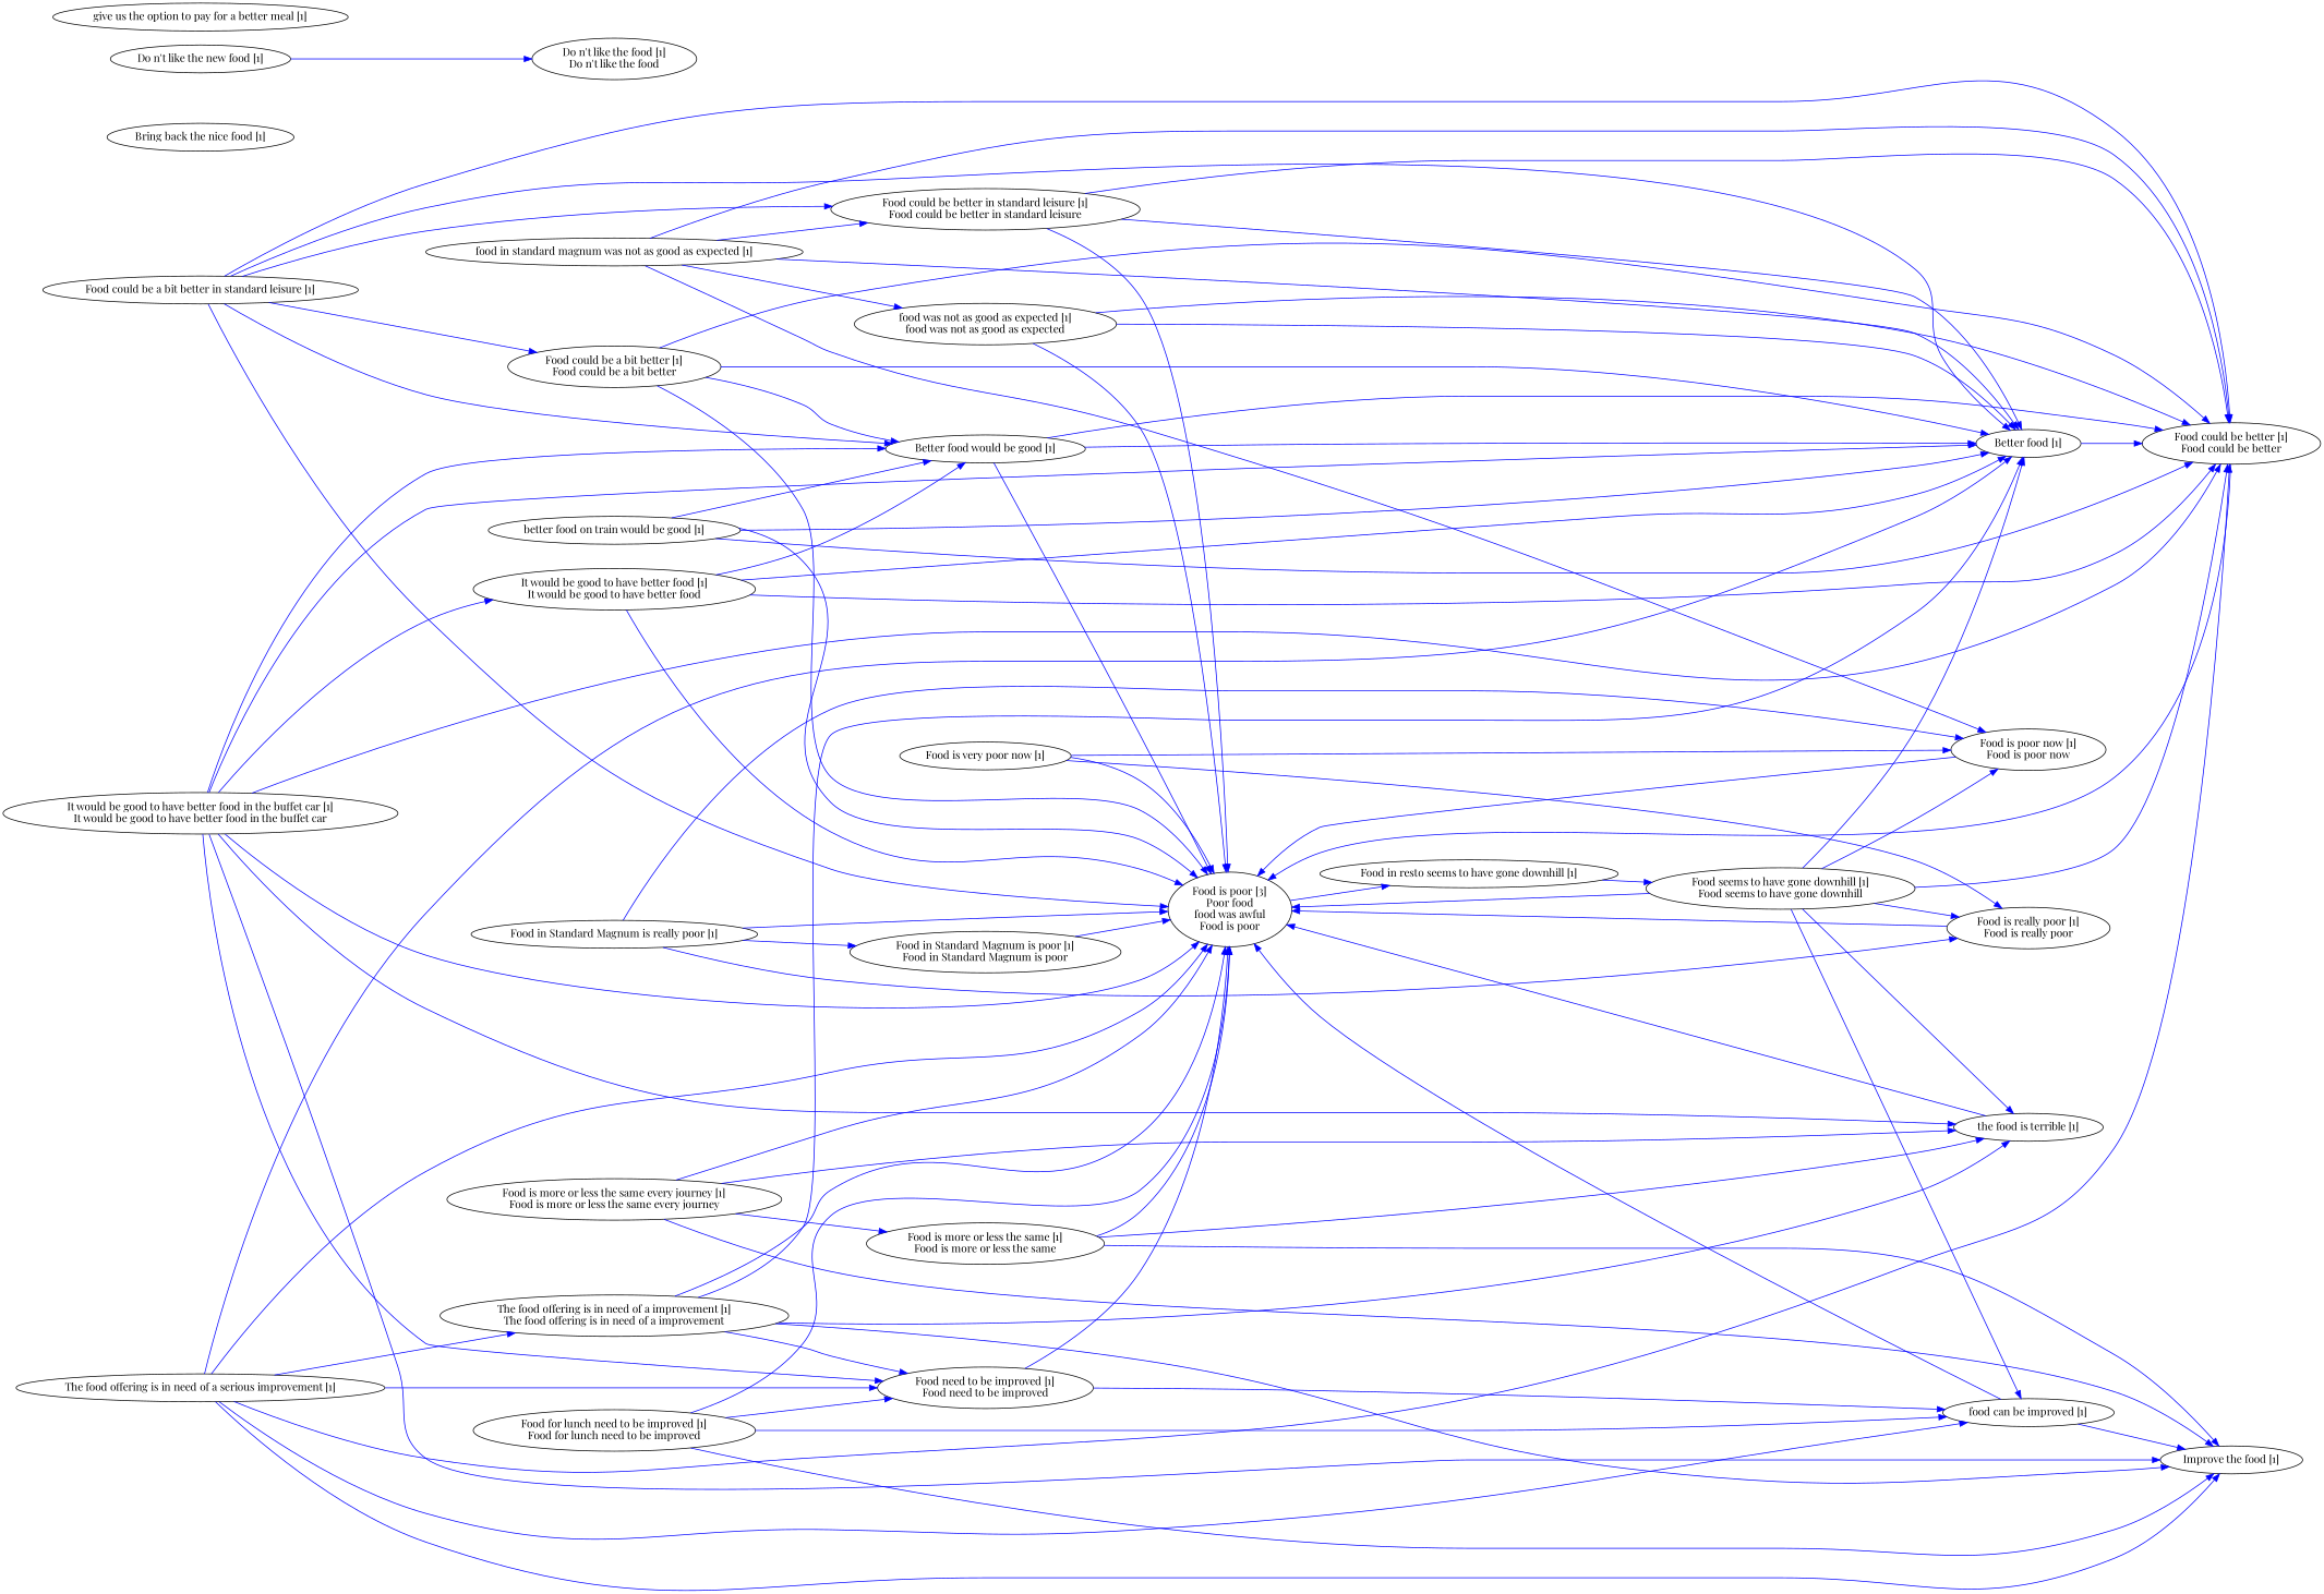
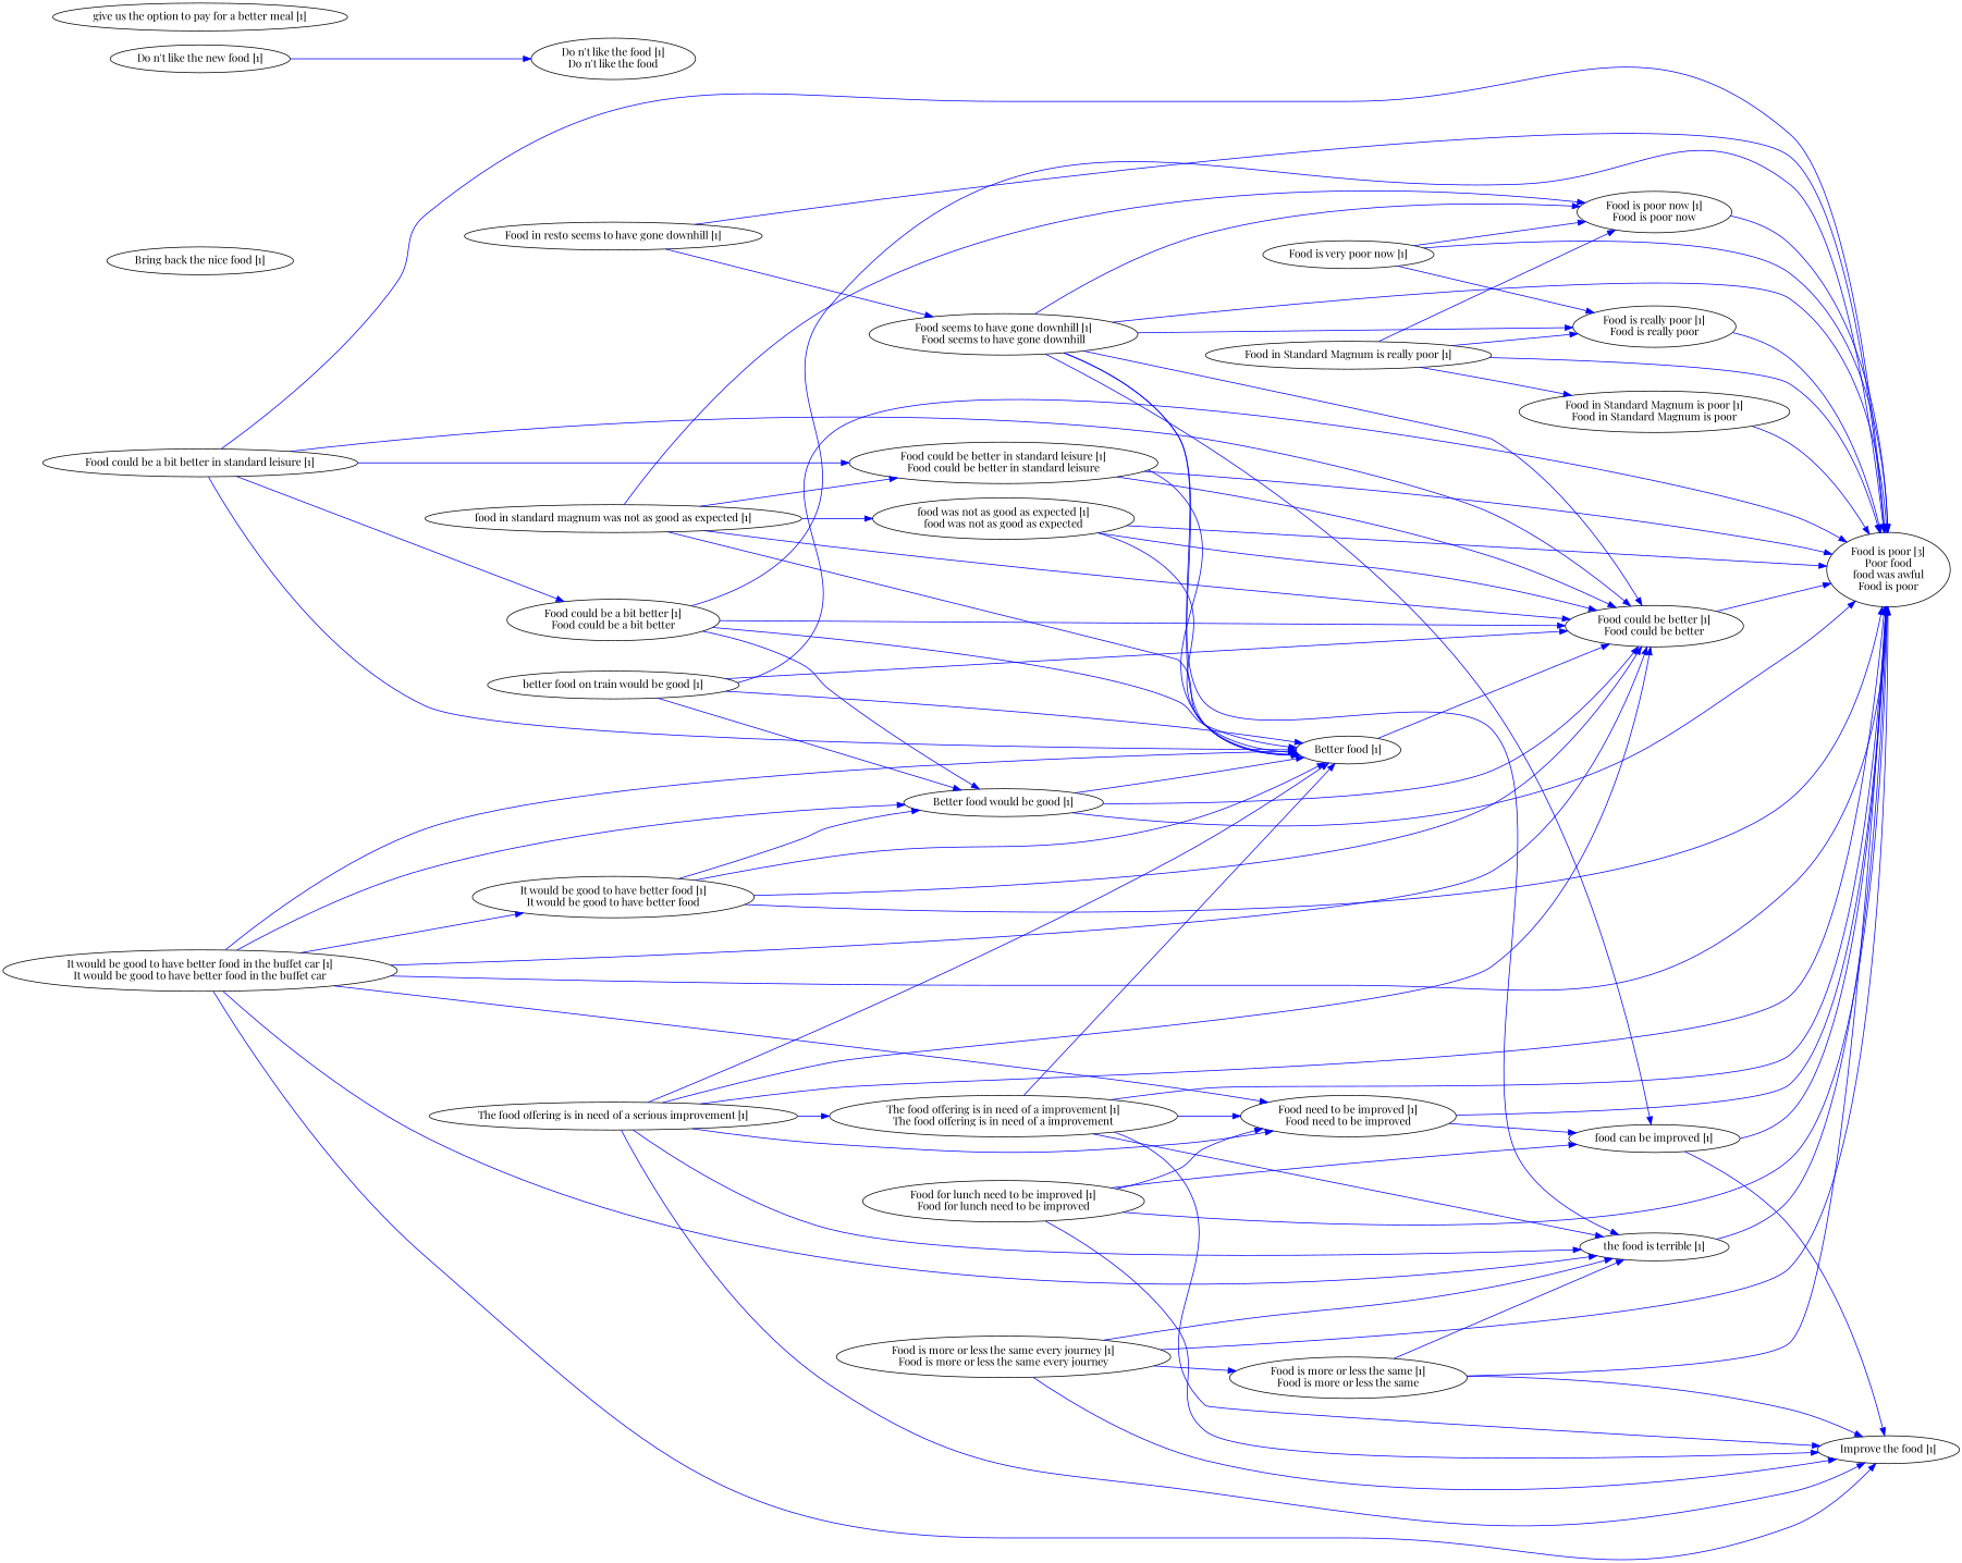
  digraph {
    fontname="Playfair Display"
    rankdir=LR
    node [fontname="Playfair Display"]
    edge [color=blue fontname="Playfair Display"]
    "Better food would be good [1]"
    "Food is poor [3]\nPoor food\nfood was awful\nFood is poor"
    "Better food [1]"
    "Food could be better [1]\nFood could be better"
    "Bring back the nice food [1]"
    "Do n't like the new food [1]"
    "Do n't like the food [1]\nDo n't like the food"
    "Food could be a bit better in standard leisure [1]"
    "Food could be better in standard leisure [1]\nFood could be better in standard leisure"
    "Food could be a bit better [1]\nFood could be a bit better"
    "Food for lunch need to be improved [1]\nFood for lunch need to be improved"
    "Food need to be improved [1]\nFood need to be improved"
    "Improve the food [1]"
    "food can be improved [1]"
    "Food in Standard Magnum is really poor [1]"
    "Food in Standard Magnum is poor [1]\nFood in Standard Magnum is poor"
    "Food is really poor [1]\nFood is really poor"
    "Food is poor now [1]\nFood is poor now"
    "Food in resto seems to have gone downhill [1]"
    "Food seems to have gone downhill [1]\nFood seems to have gone downhill"
    "the food is terrible [1]"
    "Food is more or less the same every journey [1]\nFood is more or less the same every journey"
    "Food is more or less the same [1]\nFood is more or less the same"
    "Food is very poor now [1]"
    "It would be good to have better food in the buffet car [1]\nIt would be good to have better food in the buffet car"
    "It would be good to have better food [1]\nIt would be good to have better food"
    "The food offering is in need of a serious improvement [1]"
    "The food offering is in need of a improvement [1]\nThe food offering is in need of a improvement"
    "better food on train would be good [1]"
    "food in standard magnum was not as good as expected [1]"
    "food was not as good as expected [1]\nfood was not as good as expected"
    "give us the option to pay for a better meal [1]"
    "Better food would be good [1]" -> "Food is poor [3]\nPoor food\nfood was awful\nFood is poor"
    "Better food would be good [1]" -> "Better food [1]"
    "Better food would be good [1]" -> "Food could be better [1]\nFood could be better"
    "Better food [1]" -> "Food could be better [1]\nFood could be better"
    "Food could be better [1]\nFood could be better" -> "Food is poor [3]\nPoor food\nfood was awful\nFood is poor"
    "Do n't like the new food [1]" -> "Do n't like the food [1]\nDo n't like the food"
-   "Food could be a bit better in standard leisure [1]" -> "Better food would be good [1]"
    "Food could be a bit better in standard leisure [1]" -> "Food is poor [3]\nPoor food\nfood was awful\nFood is poor"
    "Food could be a bit better in standard leisure [1]" -> "Better food [1]"
    "Food could be a bit better in standard leisure [1]" -> "Food could be better [1]\nFood could be better"
    "Food could be a bit better in standard leisure [1]" -> "Food could be better in standard leisure [1]\nFood could be better in standard leisure"
    "Food could be a bit better in standard leisure [1]" -> "Food could be a bit better [1]\nFood could be a bit better"
    "Food could be better in standard leisure [1]\nFood could be better in standard leisure" -> "Food is poor [3]\nPoor food\nfood was awful\nFood is poor"
    "Food could be better in standard leisure [1]\nFood could be better in standard leisure" -> "Better food [1]"
    "Food could be better in standard leisure [1]\nFood could be better in standard leisure" -> "Food could be better [1]\nFood could be better"
    "Food could be a bit better [1]\nFood could be a bit better" -> "Better food would be good [1]"
    "Food could be a bit better [1]\nFood could be a bit better" -> "Food is poor [3]\nPoor food\nfood was awful\nFood is poor"
    "Food could be a bit better [1]\nFood could be a bit better" -> "Better food [1]"
    "Food could be a bit better [1]\nFood could be a bit better" -> "Food could be better [1]\nFood could be better"
    "Food for lunch need to be improved [1]\nFood for lunch need to be improved" -> "Food is poor [3]\nPoor food\nfood was awful\nFood is poor"
    "Food for lunch need to be improved [1]\nFood for lunch need to be improved" -> "Food need to be improved [1]\nFood need to be improved"
    "Food for lunch need to be improved [1]\nFood for lunch need to be improved" -> "Improve the food [1]"
    "Food for lunch need to be improved [1]\nFood for lunch need to be improved" -> "food can be improved [1]"
    "Food need to be improved [1]\nFood need to be improved" -> "Food is poor [3]\nPoor food\nfood was awful\nFood is poor"
    "Food need to be improved [1]\nFood need to be improved" -> "food can be improved [1]"
    "food can be improved [1]" -> "Food is poor [3]\nPoor food\nfood was awful\nFood is poor"
    "food can be improved [1]" -> "Improve the food [1]"
    "Food in Standard Magnum is really poor [1]" -> "Food is poor [3]\nPoor food\nfood was awful\nFood is poor"
    "Food in Standard Magnum is really poor [1]" -> "Food in Standard Magnum is poor [1]\nFood in Standard Magnum is poor"
    "Food in Standard Magnum is really poor [1]" -> "Food is really poor [1]\nFood is really poor"
    "Food in Standard Magnum is really poor [1]" -> "Food is poor now [1]\nFood is poor now"
    "Food in Standard Magnum is poor [1]\nFood in Standard Magnum is poor" -> "Food is poor [3]\nPoor food\nfood was awful\nFood is poor"
    "Food is really poor [1]\nFood is really poor" -> "Food is poor [3]\nPoor food\nfood was awful\nFood is poor"
    "Food is poor now [1]\nFood is poor now" -> "Food is poor [3]\nPoor food\nfood was awful\nFood is poor"
-   "Food is poor [3]\nPoor food\nfood was awful\nFood is poor" -> "Food in resto seems to have gone downhill [1]"
+   "Food in resto seems to have gone downhill [1]" -> "Food is poor [3]\nPoor food\nfood was awful\nFood is poor"
    "Food in resto seems to have gone downhill [1]" -> "Food seems to have gone downhill [1]\nFood seems to have gone downhill"
    "Food seems to have gone downhill [1]\nFood seems to have gone downhill" -> "Food is poor [3]\nPoor food\nfood was awful\nFood is poor"
    "Food seems to have gone downhill [1]\nFood seems to have gone downhill" -> "Better food [1]"
    "Food seems to have gone downhill [1]\nFood seems to have gone downhill" -> "Food could be better [1]\nFood could be better"
    "Food seems to have gone downhill [1]\nFood seems to have gone downhill" -> "food can be improved [1]"
    "Food seems to have gone downhill [1]\nFood seems to have gone downhill" -> "Food is really poor [1]\nFood is really poor"
    "Food seems to have gone downhill [1]\nFood seems to have gone downhill" -> "Food is poor now [1]\nFood is poor now"
    "Food seems to have gone downhill [1]\nFood seems to have gone downhill" -> "the food is terrible [1]"
    "the food is terrible [1]" -> "Food is poor [3]\nPoor food\nfood was awful\nFood is poor"
    "Food is more or less the same every journey [1]\nFood is more or less the same every journey" -> "Food is poor [3]\nPoor food\nfood was awful\nFood is poor"
    "Food is more or less the same every journey [1]\nFood is more or less the same every journey" -> "Improve the food [1]"
    "Food is more or less the same every journey [1]\nFood is more or less the same every journey" -> "the food is terrible [1]"
    "Food is more or less the same every journey [1]\nFood is more or less the same every journey" -> "Food is more or less the same [1]\nFood is more or less the same"
    "Food is more or less the same [1]\nFood is more or less the same" -> "Food is poor [3]\nPoor food\nfood was awful\nFood is poor"
    "Food is more or less the same [1]\nFood is more or less the same" -> "Improve the food [1]"
    "Food is more or less the same [1]\nFood is more or less the same" -> "the food is terrible [1]"
    "Food is very poor now [1]" -> "Food is poor [3]\nPoor food\nfood was awful\nFood is poor"
    "Food is very poor now [1]" -> "Food is really poor [1]\nFood is really poor"
    "Food is very poor now [1]" -> "Food is poor now [1]\nFood is poor now"
    "It would be good to have better food in the buffet car [1]\nIt would be good to have better food in the buffet car" -> "Better food would be good [1]"
    "It would be good to have better food in the buffet car [1]\nIt would be good to have better food in the buffet car" -> "Food is poor [3]\nPoor food\nfood was awful\nFood is poor"
    "It would be good to have better food in the buffet car [1]\nIt would be good to have better food in the buffet car" -> "Better food [1]"
    "It would be good to have better food in the buffet car [1]\nIt would be good to have better food in the buffet car" -> "Food could be better [1]\nFood could be better"
    "It would be good to have better food in the buffet car [1]\nIt would be good to have better food in the buffet car" -> "Food need to be improved [1]\nFood need to be improved"
    "It would be good to have better food in the buffet car [1]\nIt would be good to have better food in the buffet car" -> "Improve the food [1]"
    "It would be good to have better food in the buffet car [1]\nIt would be good to have better food in the buffet car" -> "the food is terrible [1]"
    "It would be good to have better food in the buffet car [1]\nIt would be good to have better food in the buffet car" -> "It would be good to have better food [1]\nIt would be good to have better food"
    "It would be good to have better food [1]\nIt would be good to have better food" -> "Better food would be good [1]"
    "It would be good to have better food [1]\nIt would be good to have better food" -> "Food is poor [3]\nPoor food\nfood was awful\nFood is poor"
    "It would be good to have better food [1]\nIt would be good to have better food" -> "Better food [1]"
    "It would be good to have better food [1]\nIt would be good to have better food" -> "Food could be better [1]\nFood could be better"
    "The food offering is in need of a serious improvement [1]" -> "Food is poor [3]\nPoor food\nfood was awful\nFood is poor"
    "The food offering is in need of a serious improvement [1]" -> "Better food [1]"
    "The food offering is in need of a serious improvement [1]" -> "Food could be better [1]\nFood could be better"
    "The food offering is in need of a serious improvement [1]" -> "Food need to be improved [1]\nFood need to be improved"
    "The food offering is in need of a serious improvement [1]" -> "Improve the food [1]"
-   "The food offering is in need of a serious improvement [1]" -> "food can be improved [1]"
+   "The food offering is in need of a serious improvement [1]" -> "the food is terrible [1]"
    "The food offering is in need of a serious improvement [1]" -> "The food offering is in need of a improvement [1]\nThe food offering is in need of a improvement"
    "The food offering is in need of a improvement [1]\nThe food offering is in need of a improvement" -> "Food is poor [3]\nPoor food\nfood was awful\nFood is poor"
    "The food offering is in need of a improvement [1]\nThe food offering is in need of a improvement" -> "Better food [1]"
    "The food offering is in need of a improvement [1]\nThe food offering is in need of a improvement" -> "Food need to be improved [1]\nFood need to be improved"
    "The food offering is in need of a improvement [1]\nThe food offering is in need of a improvement" -> "Improve the food [1]"
    "The food offering is in need of a improvement [1]\nThe food offering is in need of a improvement" -> "the food is terrible [1]"
    "better food on train would be good [1]" -> "Better food would be good [1]"
    "better food on train would be good [1]" -> "Food is poor [3]\nPoor food\nfood was awful\nFood is poor"
    "better food on train would be good [1]" -> "Better food [1]"
    "better food on train would be good [1]" -> "Food could be better [1]\nFood could be better"
    "food in standard magnum was not as good as expected [1]" -> "Better food [1]"
    "food in standard magnum was not as good as expected [1]" -> "Food could be better [1]\nFood could be better"
    "food in standard magnum was not as good as expected [1]" -> "Food could be better in standard leisure [1]\nFood could be better in standard leisure"
    "food in standard magnum was not as good as expected [1]" -> "Food is poor now [1]\nFood is poor now"
    "food in standard magnum was not as good as expected [1]" -> "food was not as good as expected [1]\nfood was not as good as expected"
    "food was not as good as expected [1]\nfood was not as good as expected" -> "Food is poor [3]\nPoor food\nfood was awful\nFood is poor"
    "food was not as good as expected [1]\nfood was not as good as expected" -> "Better food [1]"
    "food was not as good as expected [1]\nfood was not as good as expected" -> "Food could be better [1]\nFood could be better"
  }
